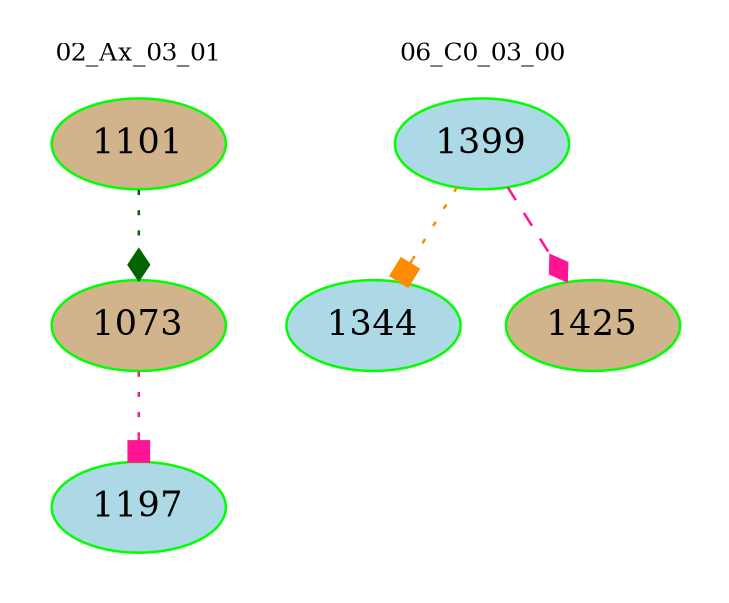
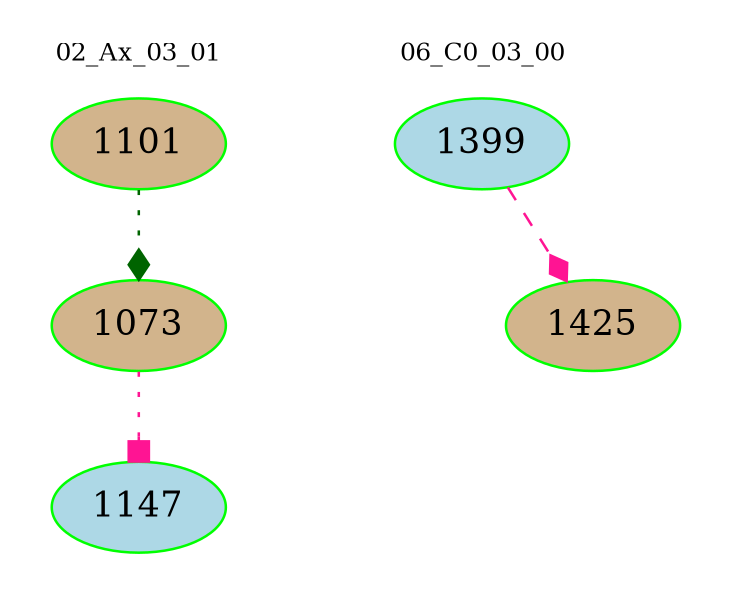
  digraph {
    node [color=green fillcolor=tan style=filled]
    edge [arrowhead=diamond color=deeppink style=dotted]
    n1 [label=1101]
    n2 [label=1073]
-   n3 [fillcolor=lightblue label=1197]
+   n3 [fillcolor=lightblue label=1147]
    n4 [fillcolor=lightblue label=1399]
-   n5 [fillcolor=lightblue label=1344]
    n6 [label=1425]
    subgraph cluster_1 {
      color=white
      fontsize=10
      label="02_Ax_03_01"
      n1
      n2
      n3
    }
    subgraph cluster_2 {
      color=white
      fontsize=10
      label="06_C0_03_00"
      n4
-     n5
      n6
    }
    n1 -> n2 [color=darkgreen]
    n2 -> n3 [arrowhead=box]
-   n4 -> n5 [arrowhead=box color=darkorange]
    n4 -> n6 [style=dashed]
  }
